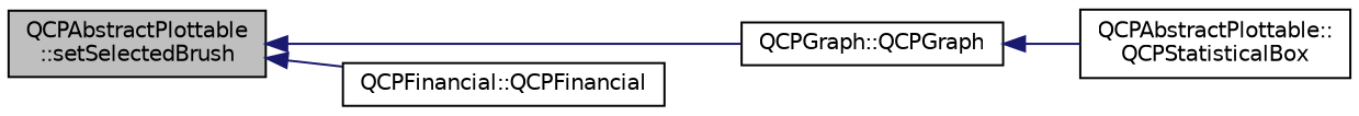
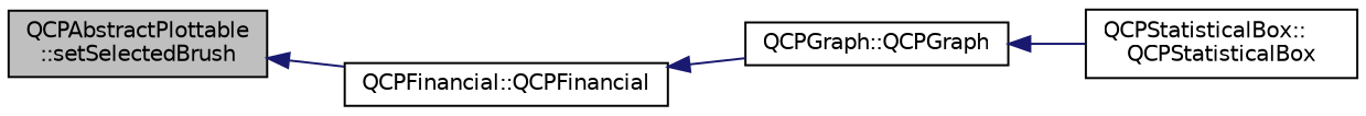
  digraph {
    rankdir=LR
    node [color=black fillcolor=white fontname=Helvetica fontsize=10 shape=record style=filled]
    edge [color=midnightblue dir=back fontname=Helvetica fontsize=10 labelfontname=Helvetica labelfontsize=10 style=solid]
    n1 [fillcolor=grey75 fontcolor=black height=0.2 label="QCPAbstractPlottable\l::setSelectedBrush" width=0.4]
    n2 [height=0.2 label="QCPGraph::QCPGraph" width=0.4]
    n3 [height=0.2 label="QCPFinancial::QCPFinancial" width=0.4]
-   n4 [height=0.2 label="QCPAbstractPlottable::\lQCPStatisticalBox" width=0.4]
-   n1 -> n2
+   n4 [height=0.2 label="QCPStatisticalBox::\lQCPStatisticalBox" width=0.4]
+   n3 -> n2
    n1 -> n3
    n2 -> n4
  }
